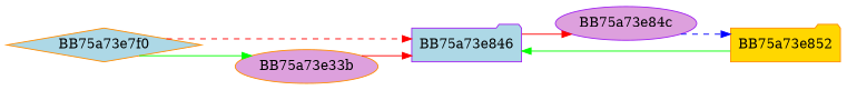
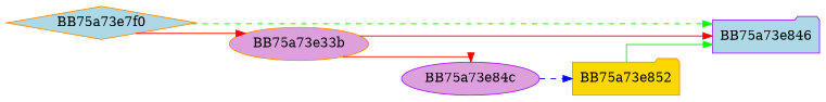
  digraph {
    rankdir=LR
    splines=ortho
    node [color=darkorange fillcolor=lightblue shape=folder style=filled]
    edge [color=red style=solid]
    BB75a73e7f0 [shape=diamond]
    BB75a73e846 [color=purple]
    n3 [fillcolor=plum label=BB75a73e33b shape=ellipse]
    BB75a73e84c [color=purple fillcolor=plum shape=ellipse]
    BB75a73e852 [fillcolor=gold]
-   BB75a73e7f0 -> BB75a73e846 [style=dashed]
-   BB75a73e7f0 -> n3 [color=green]
-   BB75a73e846 -> BB75a73e84c
+   BB75a73e7f0 -> BB75a73e846 [color=green style=dashed]
+   BB75a73e7f0 -> n3
+   n3 -> BB75a73e84c
    n3 -> BB75a73e846
    BB75a73e84c -> BB75a73e852 [color=blue style=dashed]
    BB75a73e852 -> BB75a73e846 [color=green]
  }
